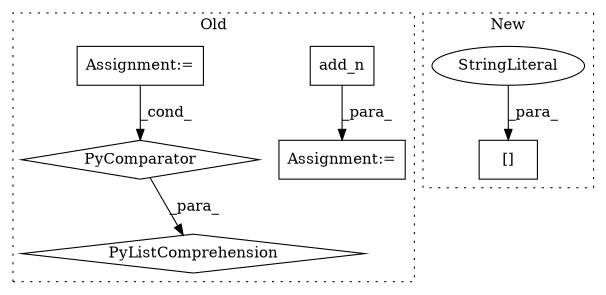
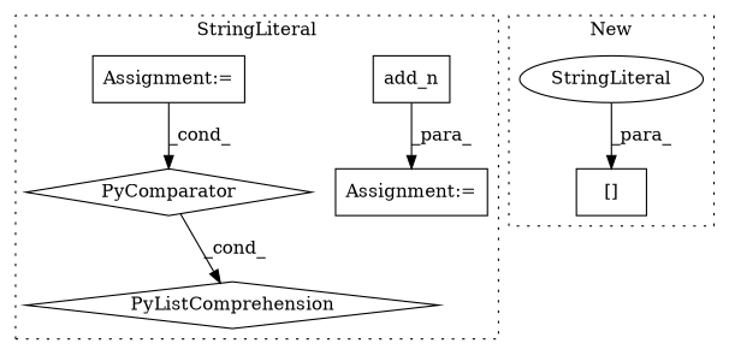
  digraph {
    node [a=7 l=93 s=5817 shape=box]
    n1 [a=32 l="19,-5" label=add_n s="5700,5918"]
    n2 [l=1 label="Assignment:=" s=5688]
    n3 [label="Assignment:="]
    n4 [a=109 l=199 label=PyListComprehension s=5719 shape=diamond]
    n5 [a=113 label=PyComparator shape=diamond]
    n6 [a=2 l="7,1" label="[]" s="5847,5869"]
    n7 [a=45 l=15 label=StringLiteral s=5854 shape=ellipse]
    subgraph cluster_1 {
-     label=Old
+     label=StringLiteral
      style=dotted
      n1
      n2
      n3
      n4
      n5
    }
    subgraph cluster_2 {
      label=New
      style=dotted
      n6
      n7
    }
    n1 -> n2 [label=_para_]
    n3 -> n5 [label=_cond_]
-   n5 -> n4 [label=_para_]
+   n5 -> n4 [label=_cond_]
    n7 -> n6 [label=_para_]
  }
